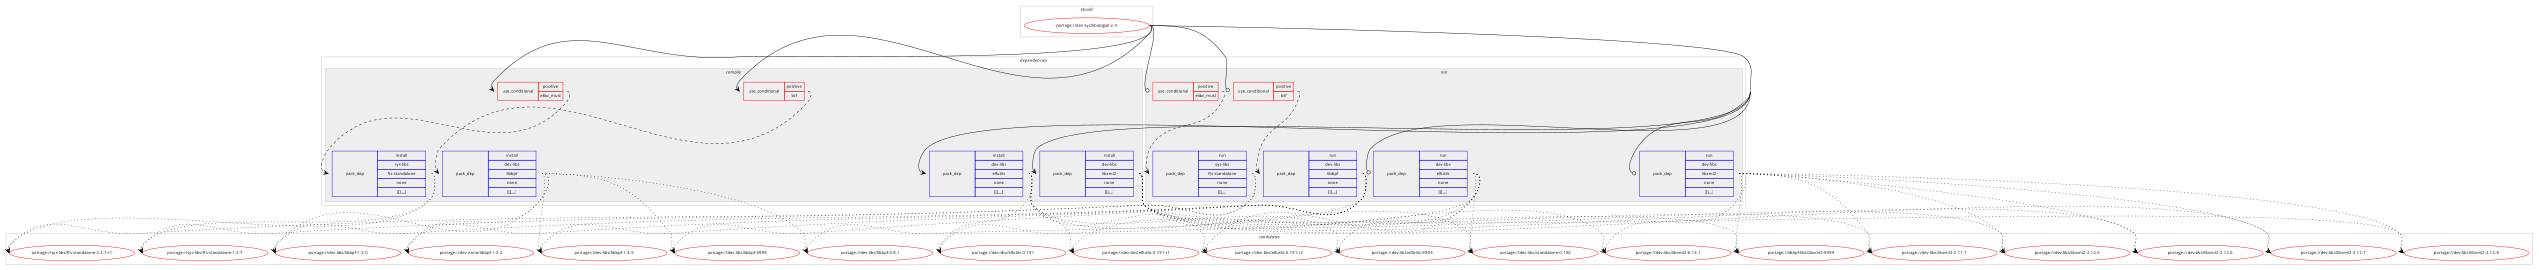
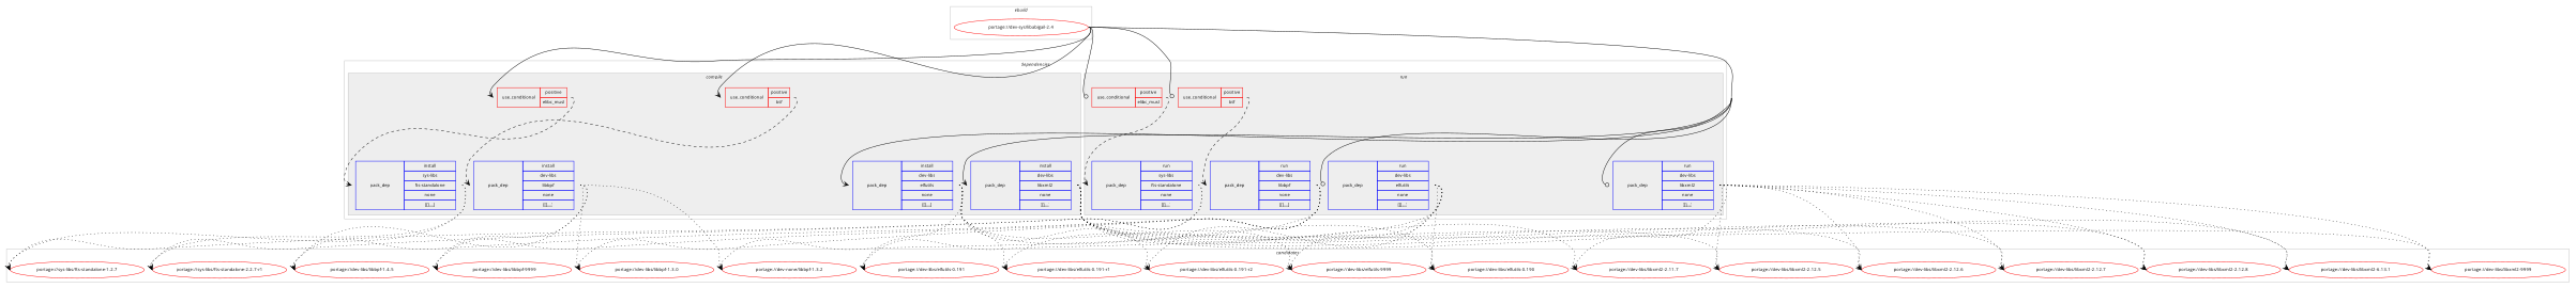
  digraph {
    compound=true
    concentrate=true
    fontname="Open Sans"
    fontsize=10
    newrank=true
    rankdir=TB
    ranksep=1.5
    node [color=red fontname="Open Sans" fontsize=10]
    edge [arrowhead=vee fontname="Open Sans" headport=w style=dotted tailport=e weight=100]
    n1 [label="portage://dev-sys/libabigail-2.4" width=4]
    n2 [color=blue label=<<TABLE BORDER="0" CELLBORDER="1" CELLSPACING="0" CELLPADDING="4" WIDTH="220"><TR><TD ROWSPAN="6" CELLPADDING="30">pack_dep</TD></TR><TR><TD WIDTH="110">install</TD></TR><TR><TD>dev-libs</TD></TR><TR><TD>libbpf</TD></TR><TR><TD>none</TD></TR><TR><TD>[[],,,,]</TD></TR></TABLE>> shape=none]
    n3 [label=<<TABLE BORDER="0" CELLBORDER="1" CELLSPACING="0" CELLPADDING="4"><TR><TD ROWSPAN="3" CELLPADDING="10">use_conditional</TD></TR><TR><TD>positive</TD></TR><TR><TD>btf</TD></TR></TABLE>> shape=none]
    n4 [color=blue label=<<TABLE BORDER="0" CELLBORDER="1" CELLSPACING="0" CELLPADDING="4" WIDTH="220"><TR><TD ROWSPAN="6" CELLPADDING="30">pack_dep</TD></TR><TR><TD WIDTH="110">install</TD></TR><TR><TD>sys-libs</TD></TR><TR><TD>fts-standalone</TD></TR><TR><TD>none</TD></TR><TR><TD>[[],,,,]</TD></TR></TABLE>> shape=none]
    n5 [label=<<TABLE BORDER="0" CELLBORDER="1" CELLSPACING="0" CELLPADDING="4"><TR><TD ROWSPAN="3" CELLPADDING="10">use_conditional</TD></TR><TR><TD>positive</TD></TR><TR><TD>elibc_musl</TD></TR></TABLE>> shape=none]
    n6 [color=blue label=<<TABLE BORDER="0" CELLBORDER="1" CELLSPACING="0" CELLPADDING="4" WIDTH="220"><TR><TD ROWSPAN="6" CELLPADDING="30">pack_dep</TD></TR><TR><TD WIDTH="110">install</TD></TR><TR><TD>dev-libs</TD></TR><TR><TD>elfutils</TD></TR><TR><TD>none</TD></TR><TR><TD>[[],,,,]</TD></TR></TABLE>> shape=none]
    n7 [color=blue label=<<TABLE BORDER="0" CELLBORDER="1" CELLSPACING="0" CELLPADDING="4" WIDTH="220"><TR><TD ROWSPAN="6" CELLPADDING="30">pack_dep</TD></TR><TR><TD WIDTH="110">install</TD></TR><TR><TD>dev-libs</TD></TR><TR><TD>libxml2</TD></TR><TR><TD>none</TD></TR><TR><TD>[[],,,,]</TD></TR></TABLE>> shape=none]
    n8 [color=blue label=<<TABLE BORDER="0" CELLBORDER="1" CELLSPACING="0" CELLPADDING="4" WIDTH="220"><TR><TD ROWSPAN="6" CELLPADDING="30">pack_dep</TD></TR><TR><TD WIDTH="110">run</TD></TR><TR><TD>dev-libs</TD></TR><TR><TD>libbpf</TD></TR><TR><TD>none</TD></TR><TR><TD>[[],,,,]</TD></TR></TABLE>> shape=none]
    n9 [label=<<TABLE BORDER="0" CELLBORDER="1" CELLSPACING="0" CELLPADDING="4"><TR><TD ROWSPAN="3" CELLPADDING="10">use_conditional</TD></TR><TR><TD>positive</TD></TR><TR><TD>btf</TD></TR></TABLE>> shape=none]
    n10 [color=blue label=<<TABLE BORDER="0" CELLBORDER="1" CELLSPACING="0" CELLPADDING="4" WIDTH="220"><TR><TD ROWSPAN="6" CELLPADDING="30">pack_dep</TD></TR><TR><TD WIDTH="110">run</TD></TR><TR><TD>sys-libs</TD></TR><TR><TD>fts-standalone</TD></TR><TR><TD>none</TD></TR><TR><TD>[[],,,,]</TD></TR></TABLE>> shape=none]
    n11 [label=<<TABLE BORDER="0" CELLBORDER="1" CELLSPACING="0" CELLPADDING="4"><TR><TD ROWSPAN="3" CELLPADDING="10">use_conditional</TD></TR><TR><TD>positive</TD></TR><TR><TD>elibc_musl</TD></TR></TABLE>> shape=none]
    n12 [color=blue label=<<TABLE BORDER="0" CELLBORDER="1" CELLSPACING="0" CELLPADDING="4" WIDTH="220"><TR><TD ROWSPAN="6" CELLPADDING="30">pack_dep</TD></TR><TR><TD WIDTH="110">run</TD></TR><TR><TD>dev-libs</TD></TR><TR><TD>elfutils</TD></TR><TR><TD>none</TD></TR><TR><TD>[[],,,,]</TD></TR></TABLE>> shape=none]
    n13 [color=blue label=<<TABLE BORDER="0" CELLBORDER="1" CELLSPACING="0" CELLPADDING="4" WIDTH="220"><TR><TD ROWSPAN="6" CELLPADDING="30">pack_dep</TD></TR><TR><TD WIDTH="110">run</TD></TR><TR><TD>dev-libs</TD></TR><TR><TD>libxml2</TD></TR><TR><TD>none</TD></TR><TR><TD>[[],,,,]</TD></TR></TABLE>> shape=none]
    n14 [label="portage://dev-libs/libbpf-9999" width=4]
    n15 [label="portage://dev-libs/libbpf-1.4.5" width=4]
    n16 [label="portage://dev-none/libbpf-1.3.2" width=4]
    n17 [label="portage://dev-libs/libbpf-1.3.0" width=4]
-   n18 [label="portage://dev-libs/libbpf-0.8.1" width=4]
    n19 [label="portage://sys-libs/fts-standalone-2.2.7-r1" width=4]
    n20 [label="portage://sys-libs/fts-standalone-1.2.7" width=4]
    n21 [label="portage://dev-libs/elfutils-9999" width=4]
    n22 [label="portage://dev-libs/elfutils-0.191-r2" width=4]
    n23 [label="portage://dev-libs/elfutils-0.191-r1" width=4]
    n24 [label="portage://dev-libs/elfutils-0.191" width=4]
-   n25 [label="portage://dev-libs/standalone-0.190" width=4]
-   n26 [label="portage://libbpf-libs/libxml2-9999" width=4]
+   n25 [label="portage://dev-libs/elfutils-0.190" width=4]
+   n26 [label="portage://dev-libs/libxml2-9999" width=4]
    n27 [label="portage://dev-libs/libxml2-6.13.1" width=4]
    n28 [label="portage://dev-libs/libxml2-2.12.8" width=4]
    n29 [label="portage://dev-libs/libxml2-2.12.7" width=4]
    n30 [label="portage://dev-libs/libxml2-2.12.6" width=4]
    n31 [label="portage://dev-libs/libxml2-2.12.5" width=4]
    n32 [label="portage://dev-libs/libxml2-2.11.7" width=4]
    subgraph cluster_1 {
      color=gray
      label=<<i>ebuild</i>>
      n1
    }
    subgraph cluster_2 {
      color=gray
      label=<<i>dependencies</i>>
      subgraph cluster_3 {
        color=gray
        fillcolor="#eeeeee"
        label=<<i>compile</i>>
        style=filled
        subgraph sub_4 {
          color=gray
          fillcolor="#eeeeee"
          label=<<i>compile</i>>
          style=filled
          n3
          subgraph sub_5 {
            color=gray
            fillcolor="#eeeeee"
            label=<<i>compile</i>>
            style=filled
            n2
          }
        }
        subgraph sub_6 {
          color=gray
          fillcolor="#eeeeee"
          label=<<i>compile</i>>
          style=filled
          n5
          subgraph sub_7 {
            color=gray
            fillcolor="#eeeeee"
            label=<<i>compile</i>>
            style=filled
            n4
          }
        }
        subgraph sub_8 {
          color=gray
          fillcolor="#eeeeee"
          label=<<i>compile</i>>
          style=filled
          n6
        }
        subgraph sub_9 {
          color=gray
          fillcolor="#eeeeee"
          label=<<i>compile</i>>
          style=filled
          n7
        }
      }
      subgraph cluster_10 {
        color=gray
        fillcolor="#eeeeee"
        label=<<i>compile and run</i>>
        style=filled
      }
      subgraph cluster_11 {
        color=gray
        fillcolor="#eeeeee"
        label=<<i>run</i>>
        style=filled
        subgraph sub_12 {
          color=gray
          fillcolor="#eeeeee"
          label=<<i>run</i>>
          style=filled
          n9
          subgraph sub_13 {
            color=gray
            fillcolor="#eeeeee"
            label=<<i>run</i>>
            style=filled
            n8
          }
        }
        subgraph sub_14 {
          color=gray
          fillcolor="#eeeeee"
          label=<<i>run</i>>
          style=filled
          n11
          subgraph sub_15 {
            color=gray
            fillcolor="#eeeeee"
            label=<<i>run</i>>
            style=filled
            n10
          }
        }
        subgraph sub_16 {
          color=gray
          fillcolor="#eeeeee"
          label=<<i>run</i>>
          style=filled
          n12
        }
        subgraph sub_17 {
          color=gray
          fillcolor="#eeeeee"
          label=<<i>run</i>>
          style=filled
          n13
        }
      }
    }
    subgraph cluster_18 {
      color=gray
      label=<<i>candidates</i>>
      rank=same
      subgraph sub_19 {
        color=black
        label=<<i>candidates</i>>
        nodesep=1
        rank=same
        n14
        n15
        n16
        n17
-       n18
      }
      subgraph sub_20 {
        color=black
        label=<<i>candidates</i>>
        nodesep=1
        rank=same
        n19
        n20
      }
      subgraph sub_21 {
        color=black
        label=<<i>candidates</i>>
        nodesep=1
        rank=same
        n21
        n22
        n23
        n24
        n25
      }
      subgraph sub_22 {
        color=black
        label=<<i>candidates</i>>
        nodesep=1
        rank=same
        n26
        n27
        n28
        n29
        n30
        n31
        n32
      }
      subgraph sub_23 {
        color=black
        label=<<i>candidates</i>>
        nodesep=1
        rank=same
        n14
        n15
        n16
        n17
-       n18
      }
      subgraph sub_24 {
        color=black
        label=<<i>candidates</i>>
        nodesep=1
        rank=same
        n19
        n20
      }
      subgraph sub_25 {
        color=black
        label=<<i>candidates</i>>
        nodesep=1
        rank=same
        n21
        n22
        n23
        n24
        n25
      }
      subgraph sub_26 {
        color=black
        label=<<i>candidates</i>>
        nodesep=1
        rank=same
        n26
        n27
        n28
        n29
        n30
        n31
        n32
      }
    }
    n1 -> n3 [style=solid weight=20]
    n1 -> n5 [style=solid weight=20]
    n1 -> n6 [style=solid weight=20]
    n1 -> n7 [style=solid weight=20]
    n1 -> n9 [arrowhead=odot style=solid weight=20]
    n1 -> n11 [arrowhead=odot style=solid weight=20]
    n1 -> n12 [arrowhead=odot style=solid weight=20]
    n1 -> n13 [arrowhead=odot style=solid weight=20]
    n2 -> n14
    n2 -> n15
    n2 -> n16
    n2 -> n17
-   n2 -> n18
    n3 -> n2 [style=dashed weight=20]
    n4 -> n19
    n4 -> n20
    n5 -> n4 [style=dashed weight=20]
    n6 -> n21
    n6 -> n22
    n6 -> n23
    n6 -> n24
    n6 -> n25
    n7 -> n26
    n7 -> n27
    n7 -> n28
    n7 -> n29
    n7 -> n30
    n7 -> n31
    n7 -> n32
    n8 -> n14
    n8 -> n15
    n8 -> n16
    n8 -> n17
-   n8 -> n18
    n9 -> n8 [style=dashed weight=20]
    n10 -> n19
    n10 -> n20
    n11 -> n10 [style=dashed weight=20]
    n12 -> n21
    n12 -> n22
    n12 -> n23
    n12 -> n24
    n12 -> n25
    n13 -> n26
    n13 -> n27
    n13 -> n28
    n13 -> n29
    n13 -> n30
    n13 -> n31
    n13 -> n32
  }
